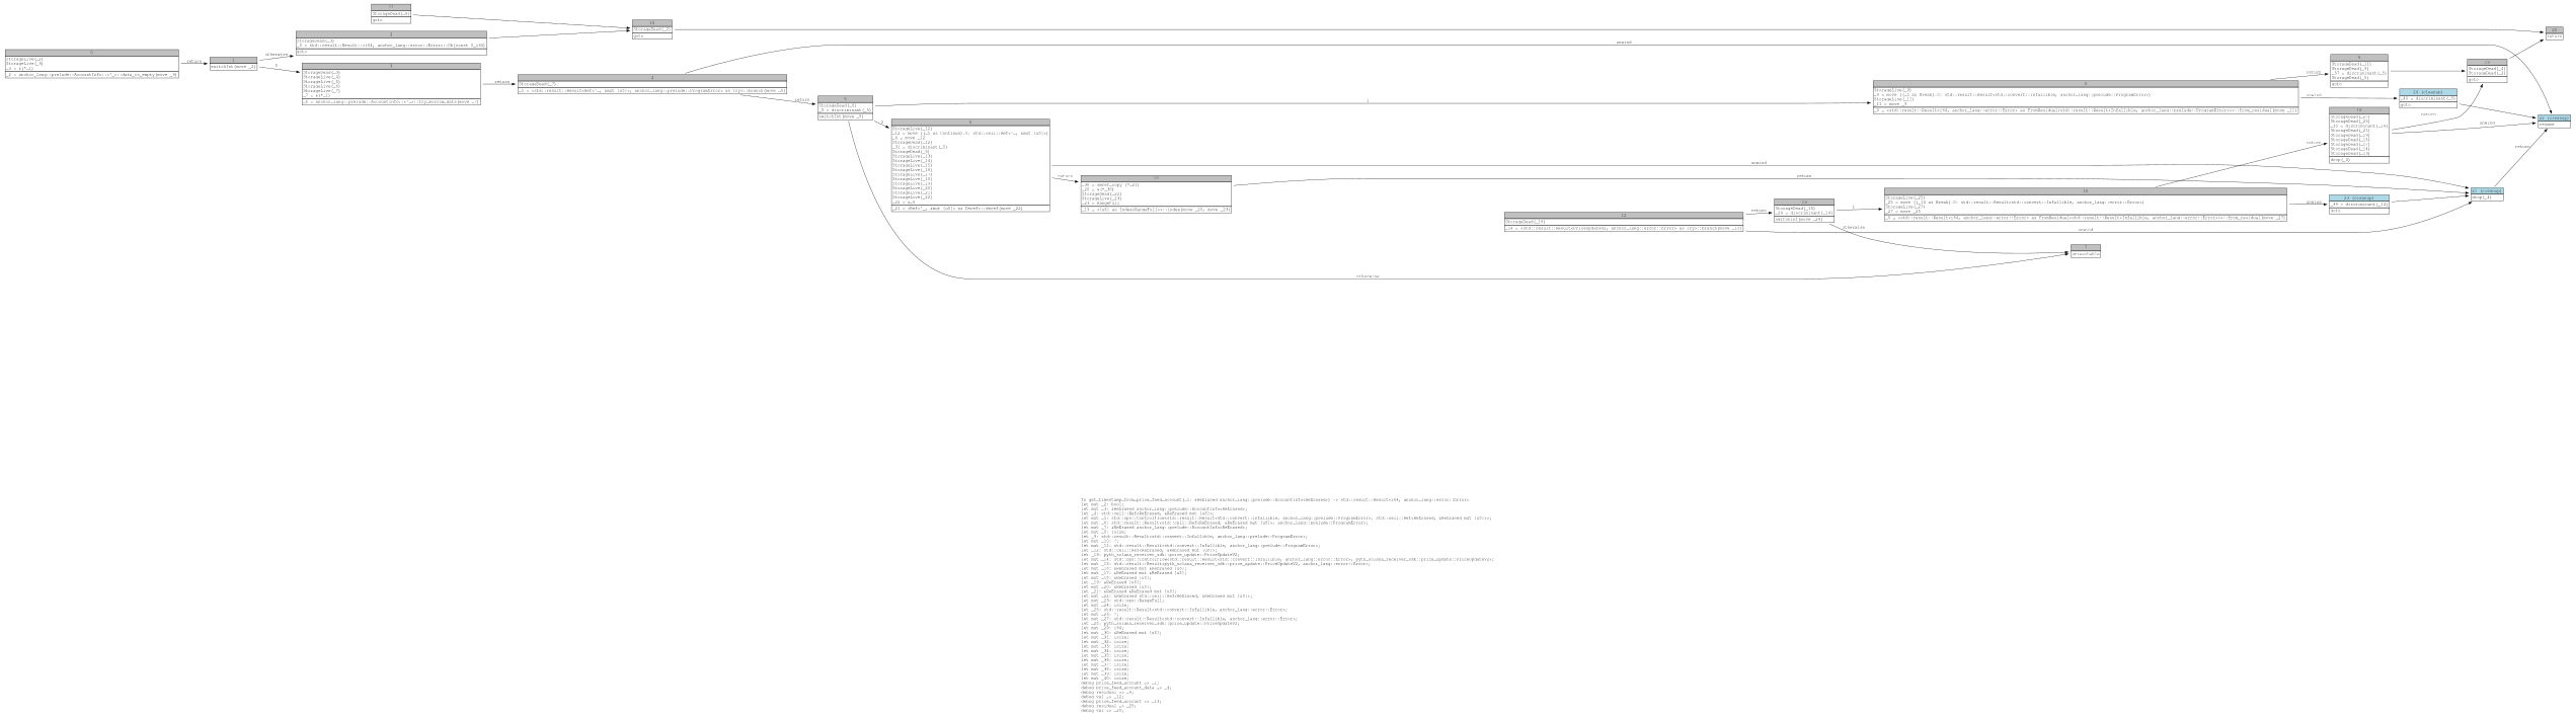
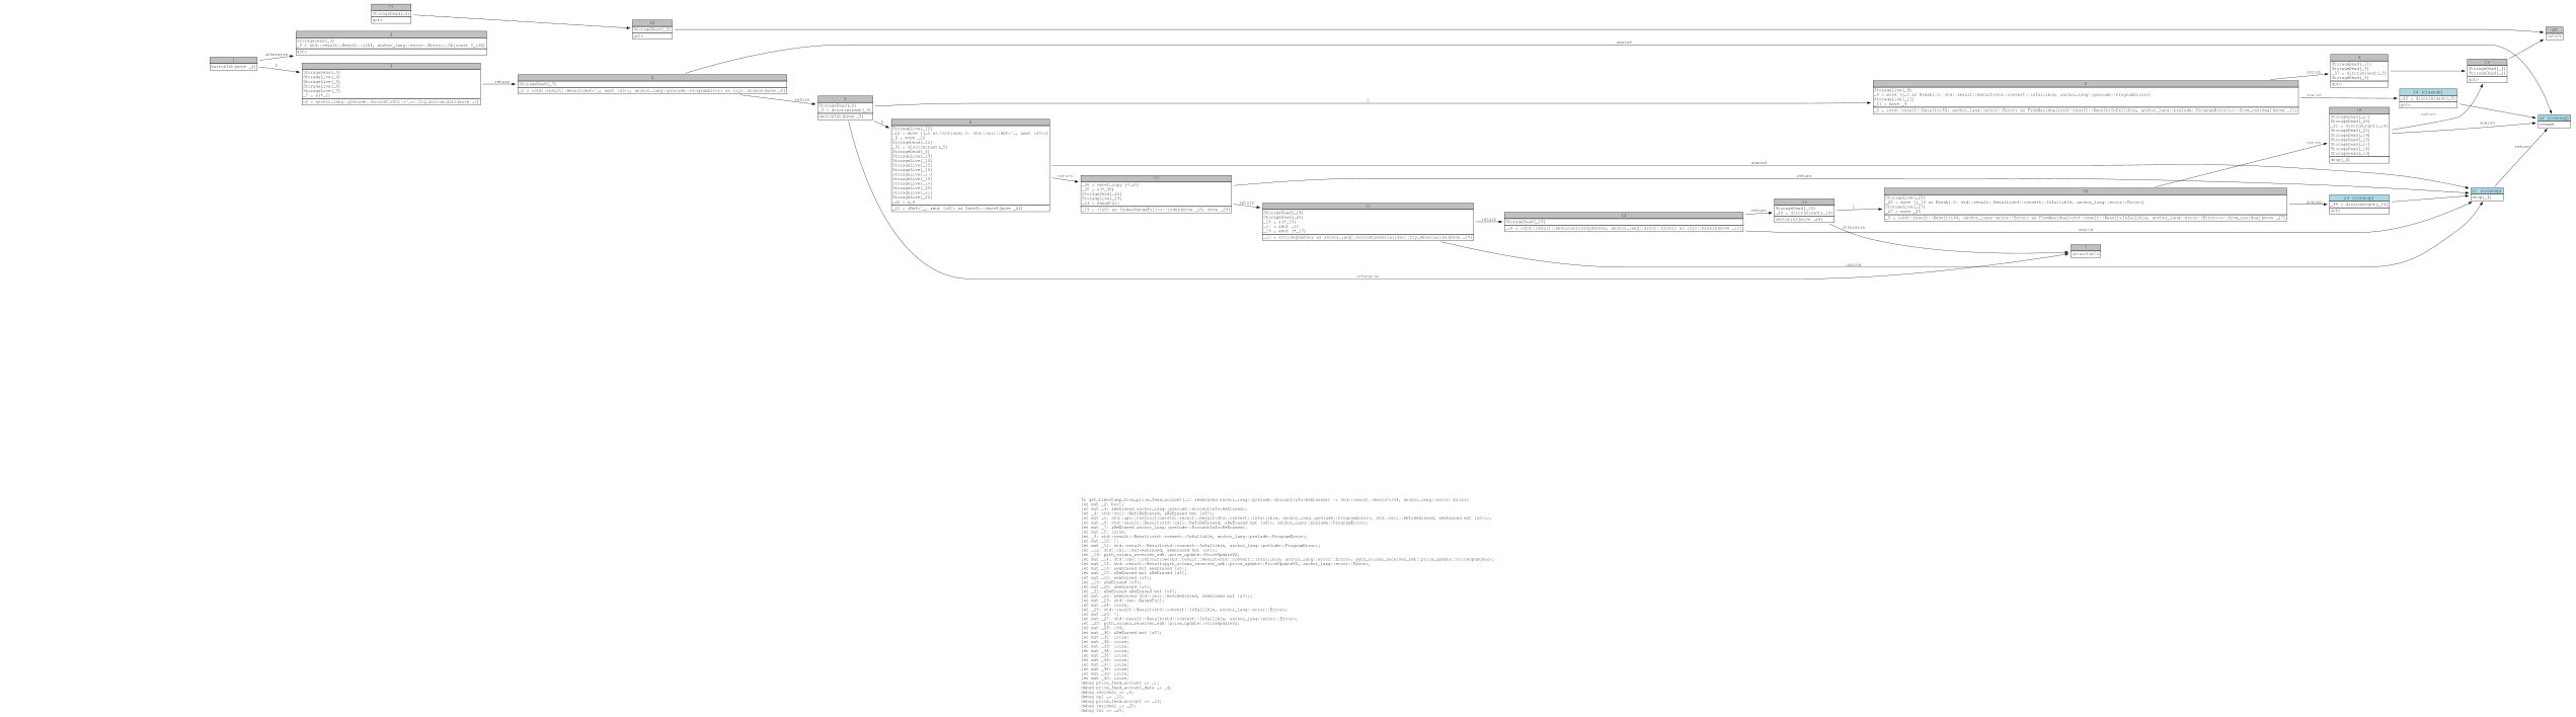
  digraph {
    fontname="Courier, monospace"
    label=<fn get_timestamp_from_price_feed_account(_1: &amp;ReErased anchor_lang::prelude::AccountInfo&lt;ReErased&gt;) -&gt; std::result::Result&lt;i64, anchor_lang::error::Error&gt;<br align="left"/>let mut _2: bool;<br align="left"/>let mut _3: &amp;ReErased anchor_lang::prelude::AccountInfo&lt;ReErased&gt;;<br align="left"/>let _4: std::cell::Ref&lt;ReErased, &amp;ReErased mut [u8]&gt;;<br align="left"/>let mut _5: std::ops::ControlFlow&lt;std::result::Result&lt;std::convert::Infallible, anchor_lang::prelude::ProgramError&gt;, std::cell::Ref&lt;ReErased, &amp;ReErased mut [u8]&gt;&gt;;<br align="left"/>let mut _6: std::result::Result&lt;std::cell::Ref&lt;ReErased, &amp;ReErased mut [u8]&gt;, anchor_lang::prelude::ProgramError&gt;;<br align="left"/>let mut _7: &amp;ReErased anchor_lang::prelude::AccountInfo&lt;ReErased&gt;;<br align="left"/>let mut _8: isize;<br align="left"/>let _9: std::result::Result&lt;std::convert::Infallible, anchor_lang::prelude::ProgramError&gt;;<br align="left"/>let mut _10: !;<br align="left"/>let mut _11: std::result::Result&lt;std::convert::Infallible, anchor_lang::prelude::ProgramError&gt;;<br align="left"/>let _12: std::cell::Ref&lt;ReErased, &amp;ReErased mut [u8]&gt;;<br align="left"/>let _13: pyth_solana_receiver_sdk::price_update::PriceUpdateV2;<br align="left"/>let mut _14: std::ops::ControlFlow&lt;std::result::Result&lt;std::convert::Infallible, anchor_lang::error::Error&gt;, pyth_solana_receiver_sdk::price_update::PriceUpdateV2&gt;;<br align="left"/>let mut _15: std::result::Result&lt;pyth_solana_receiver_sdk::price_update::PriceUpdateV2, anchor_lang::error::Error&gt;;<br align="left"/>let mut _16: &amp;ReErased mut &amp;ReErased [u8];<br align="left"/>let mut _17: &amp;ReErased mut &amp;ReErased [u8];<br align="left"/>let mut _18: &amp;ReErased [u8];<br align="left"/>let _19: &amp;ReErased [u8];<br align="left"/>let mut _20: &amp;ReErased [u8];<br align="left"/>let _21: &amp;ReErased &amp;ReErased mut [u8];<br align="left"/>let mut _22: &amp;ReErased std::cell::Ref&lt;ReErased, &amp;ReErased mut [u8]&gt;;<br align="left"/>let mut _23: std::ops::RangeFull;<br align="left"/>let mut _24: isize;<br align="left"/>let _25: std::result::Result&lt;std::convert::Infallible, anchor_lang::error::Error&gt;;<br align="left"/>let mut _26: !;<br align="left"/>let mut _27: std::result::Result&lt;std::convert::Infallible, anchor_lang::error::Error&gt;;<br align="left"/>let _28: pyth_solana_receiver_sdk::price_update::PriceUpdateV2;<br align="left"/>let mut _29: i64;<br align="left"/>let mut _30: &amp;ReErased mut [u8];<br align="left"/>let mut _31: isize;<br align="left"/>let mut _32: isize;<br align="left"/>let mut _33: isize;<br align="left"/>let mut _34: isize;<br align="left"/>let mut _35: isize;<br align="left"/>let mut _36: isize;<br align="left"/>let mut _37: isize;<br align="left"/>let mut _38: isize;<br align="left"/>let mut _39: isize;<br align="left"/>let mut _40: isize;<br align="left"/>debug price_feed_account =&gt; _1;<br align="left"/>debug price_feed_account_data =&gt; _4;<br align="left"/>debug residual =&gt; _9;<br align="left"/>debug val =&gt; _12;<br align="left"/>debug price_feed_account =&gt; _13;<br align="left"/>debug residual =&gt; _25;<br align="left"/>debug val =&gt; _28;<br align="left"/>>
    rankdir=LR
    node [fontname="Courier, monospace" shape=none]
    edge [fontname="Courier, monospace"]
-   n1 [label=<<table border="0" cellborder="1" cellspacing="0"><tr><td bgcolor="gray" align="center" colspan="1">0</td></tr><tr><td align="left" balign="left">StorageLive(_2)<br/>StorageLive(_3)<br/>_3 = &amp;(*_1)<br/></td></tr><tr><td align="left">_2 = anchor_lang::prelude::AccountInfo::&lt;'_&gt;::data_is_empty(move _3)</td></tr></table>>]
    n2 [label=<<table border="0" cellborder="1" cellspacing="0"><tr><td bgcolor="gray" align="center" colspan="1">1</td></tr><tr><td align="left">switchInt(move _2)</td></tr></table>>]
    n3 [label=<<table border="0" cellborder="1" cellspacing="0"><tr><td bgcolor="gray" align="center" colspan="1">2</td></tr><tr><td align="left" balign="left">StorageDead(_3)<br/>_0 = std::result::Result::&lt;i64, anchor_lang::error::Error&gt;::Ok(const 0_i64)<br/></td></tr><tr><td align="left">goto</td></tr></table>>]
    n4 [label=<<table border="0" cellborder="1" cellspacing="0"><tr><td bgcolor="gray" align="center" colspan="1">3</td></tr><tr><td align="left" balign="left">StorageDead(_3)<br/>StorageLive(_4)<br/>StorageLive(_5)<br/>StorageLive(_6)<br/>StorageLive(_7)<br/>_7 = &amp;(*_1)<br/></td></tr><tr><td align="left">_6 = anchor_lang::prelude::AccountInfo::&lt;'_&gt;::try_borrow_data(move _7)</td></tr></table>>]
    n5 [label=<<table border="0" cellborder="1" cellspacing="0"><tr><td bgcolor="gray" align="center" colspan="1">18</td></tr><tr><td align="left" balign="left">StorageDead(_2)<br/></td></tr><tr><td align="left">goto</td></tr></table>>]
    n6 [label=<<table border="0" cellborder="1" cellspacing="0"><tr><td bgcolor="gray" align="center" colspan="1">4</td></tr><tr><td align="left" balign="left">StorageDead(_7)<br/></td></tr><tr><td align="left">_5 = &lt;std::result::Result&lt;Ref&lt;'_, &amp;mut [u8]&gt;, anchor_lang::prelude::ProgramError&gt; as Try&gt;::branch(move _6)</td></tr></table>>]
    n7 [label=<<table border="0" cellborder="1" cellspacing="0"><tr><td bgcolor="gray" align="center" colspan="1">20</td></tr><tr><td align="left">return</td></tr></table>>]
    n8 [label=<<table border="0" cellborder="1" cellspacing="0"><tr><td bgcolor="gray" align="center" colspan="1">5</td></tr><tr><td align="left" balign="left">StorageDead(_6)<br/>_8 = discriminant(_5)<br/></td></tr><tr><td align="left">switchInt(move _8)</td></tr></table>>]
    n9 [label=<<table border="0" cellborder="1" cellspacing="0"><tr><td bgcolor="lightblue" align="center" colspan="1">22 (cleanup)</td></tr><tr><td align="left">resume</td></tr></table>>]
    n10 [label=<<table border="0" cellborder="1" cellspacing="0"><tr><td bgcolor="gray" align="center" colspan="1">6</td></tr><tr><td align="left" balign="left">StorageLive(_12)<br/>_12 = move ((_5 as Continue).0: std::cell::Ref&lt;'_, &amp;mut [u8]&gt;)<br/>_4 = move _12<br/>StorageDead(_12)<br/>_31 = discriminant(_5)<br/>StorageDead(_5)<br/>StorageLive(_13)<br/>StorageLive(_14)<br/>StorageLive(_15)<br/>StorageLive(_16)<br/>StorageLive(_17)<br/>StorageLive(_18)<br/>StorageLive(_19)<br/>StorageLive(_20)<br/>StorageLive(_21)<br/>StorageLive(_22)<br/>_22 = &amp;_4<br/></td></tr><tr><td align="left">_21 = &lt;Ref&lt;'_, &amp;mut [u8]&gt; as Deref&gt;::deref(move _22)</td></tr></table>>]
    n11 [label=<<table border="0" cellborder="1" cellspacing="0"><tr><td bgcolor="gray" align="center" colspan="1">7</td></tr><tr><td align="left">unreachable</td></tr></table>>]
    n12 [label=<<table border="0" cellborder="1" cellspacing="0"><tr><td bgcolor="gray" align="center" colspan="1">8</td></tr><tr><td align="left" balign="left">StorageLive(_9)<br/>_9 = move ((_5 as Break).0: std::result::Result&lt;std::convert::Infallible, anchor_lang::prelude::ProgramError&gt;)<br/>StorageLive(_11)<br/>_11 = move _9<br/></td></tr><tr><td align="left">_0 = &lt;std::result::Result&lt;i64, anchor_lang::error::Error&gt; as FromResidual&lt;std::result::Result&lt;Infallible, anchor_lang::prelude::ProgramError&gt;&gt;&gt;::from_residual(move _11)</td></tr></table>>]
    n13 [label=<<table border="0" cellborder="1" cellspacing="0"><tr><td bgcolor="gray" align="center" colspan="1">10</td></tr><tr><td align="left" balign="left">_30 = deref_copy (*_21)<br/>_20 = &amp;(*_30)<br/>StorageDead(_22)<br/>StorageLive(_23)<br/>_23 = RangeFull<br/></td></tr><tr><td align="left">_19 = &lt;[u8] as Index&lt;RangeFull&gt;&gt;::index(move _20, move _23)</td></tr></table>>]
    n14 [label=<<table border="0" cellborder="1" cellspacing="0"><tr><td bgcolor="lightblue" align="center" colspan="1">21 (cleanup)</td></tr><tr><td align="left">drop(_4)</td></tr></table>>]
    n15 [label=<<table border="0" cellborder="1" cellspacing="0"><tr><td bgcolor="gray" align="center" colspan="1">9</td></tr><tr><td align="left" balign="left">StorageDead(_11)<br/>StorageDead(_9)<br/>_37 = discriminant(_5)<br/>StorageDead(_5)<br/></td></tr><tr><td align="left">goto</td></tr></table>>]
    n16 [label=<<table border="0" cellborder="1" cellspacing="0"><tr><td bgcolor="lightblue" align="center" colspan="1">24 (cleanup)</td></tr><tr><td align="left" balign="left">_40 = discriminant(_5)<br/></td></tr><tr><td align="left">goto</td></tr></table>>]
+   n17 [label=<<table border="0" cellborder="1" cellspacing="0"><tr><td bgcolor="gray" align="center" colspan="1">11</td></tr><tr><td align="left" balign="left">StorageDead(_23)<br/>StorageDead(_20)<br/>_18 = &amp;(*_19)<br/>_17 = &amp;mut _18<br/>_16 = &amp;mut (*_17)<br/></td></tr><tr><td align="left">_15 = &lt;PriceUpdateV2 as anchor_lang::AccountDeserialize&gt;::try_deserialize(move _16)</td></tr></table>>]
    n18 [label=<<table border="0" cellborder="1" cellspacing="0"><tr><td bgcolor="gray" align="center" colspan="1">19</td></tr><tr><td align="left" balign="left">StorageDead(_4)<br/>StorageDead(_2)<br/></td></tr><tr><td align="left">goto</td></tr></table>>]
    n19 [label=<<table border="0" cellborder="1" cellspacing="0"><tr><td bgcolor="gray" align="center" colspan="1">12</td></tr><tr><td align="left" balign="left">StorageDead(_16)<br/></td></tr><tr><td align="left">_14 = &lt;std::result::Result&lt;PriceUpdateV2, anchor_lang::error::Error&gt; as Try&gt;::branch(move _15)</td></tr></table>>]
    n20 [label=<<table border="0" cellborder="1" cellspacing="0"><tr><td bgcolor="gray" align="center" colspan="1">13</td></tr><tr><td align="left" balign="left">StorageDead(_15)<br/>_24 = discriminant(_14)<br/></td></tr><tr><td align="left">switchInt(move _24)</td></tr></table>>]
    n21 [label=<<table border="0" cellborder="1" cellspacing="0"><tr><td bgcolor="gray" align="center" colspan="1">15</td></tr><tr><td align="left" balign="left">StorageLive(_25)<br/>_25 = move ((_14 as Break).0: std::result::Result&lt;std::convert::Infallible, anchor_lang::error::Error&gt;)<br/>StorageLive(_27)<br/>_27 = move _25<br/></td></tr><tr><td align="left">_0 = &lt;std::result::Result&lt;i64, anchor_lang::error::Error&gt; as FromResidual&lt;std::result::Result&lt;Infallible, anchor_lang::error::Error&gt;&gt;&gt;::from_residual(move _27)</td></tr></table>>]
    n22 [label=<<table border="0" cellborder="1" cellspacing="0"><tr><td bgcolor="gray" align="center" colspan="1">16</td></tr><tr><td align="left" balign="left">StorageDead(_27)<br/>StorageDead(_25)<br/>_35 = discriminant(_14)<br/>StorageDead(_21)<br/>StorageDead(_19)<br/>StorageDead(_18)<br/>StorageDead(_17)<br/>StorageDead(_14)<br/>StorageDead(_13)<br/></td></tr><tr><td align="left">drop(_4)</td></tr></table>>]
    n23 [label=<<table border="0" cellborder="1" cellspacing="0"><tr><td bgcolor="lightblue" align="center" colspan="1">23 (cleanup)</td></tr><tr><td align="left" balign="left">_39 = discriminant(_14)<br/></td></tr><tr><td align="left">goto</td></tr></table>>]
    n24 [label=<<table border="0" cellborder="1" cellspacing="0"><tr><td bgcolor="gray" align="center" colspan="1">17</td></tr><tr><td align="left" balign="left">StorageDead(_4)<br/></td></tr><tr><td align="left">goto</td></tr></table>>]
-   n1 -> n2 [label=return]
    n2 -> n3 [label=otherwise]
    n2 -> n4 [label=0]
-   n3 -> n5
    n4 -> n6 [label=return]
    n5 -> n7
    n6 -> n8 [label=return]
    n6 -> n9 [label=unwind]
    n8 -> n10 [label=0]
    n8 -> n11 [label=otherwise]
    n8 -> n12 [label=1]
    n10 -> n13 [label=return]
    n10 -> n14 [label=unwind]
    n12 -> n15 [label=return]
    n12 -> n16 [label=unwind]
    n13 -> n14 [label=return]
+   n13 -> n17 [label=return]
    n14 -> n9 [label=return]
    n15 -> n18
    n16 -> n9
+   n17 -> n14 [label=unwind]
+   n17 -> n19 [label=return]
    n18 -> n7
    n19 -> n14 [label=unwind]
    n19 -> n20 [label=return]
    n20 -> n11 [label=otherwise]
    n20 -> n21 [label=1]
    n21 -> n22 [label=return]
    n21 -> n23 [label=unwind]
    n22 -> n9 [label=unwind]
    n22 -> n18 [label=return]
    n23 -> n14
    n24 -> n5
  }
